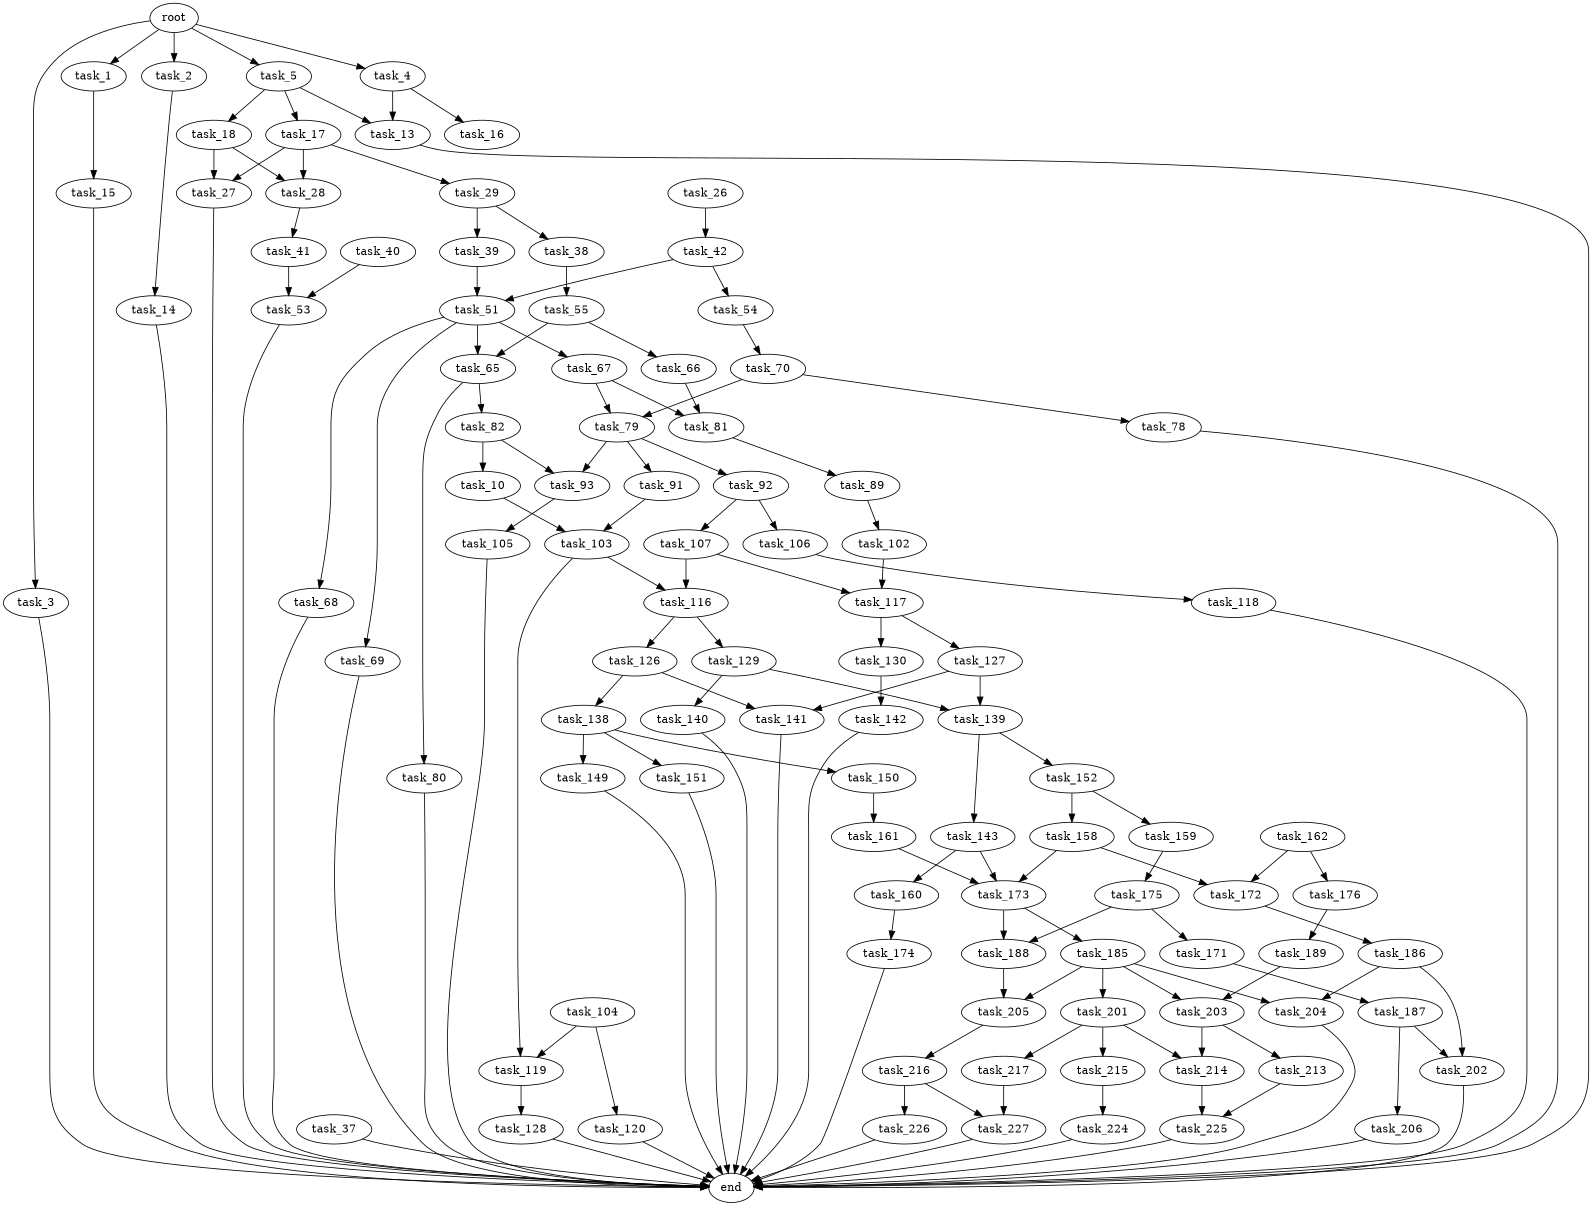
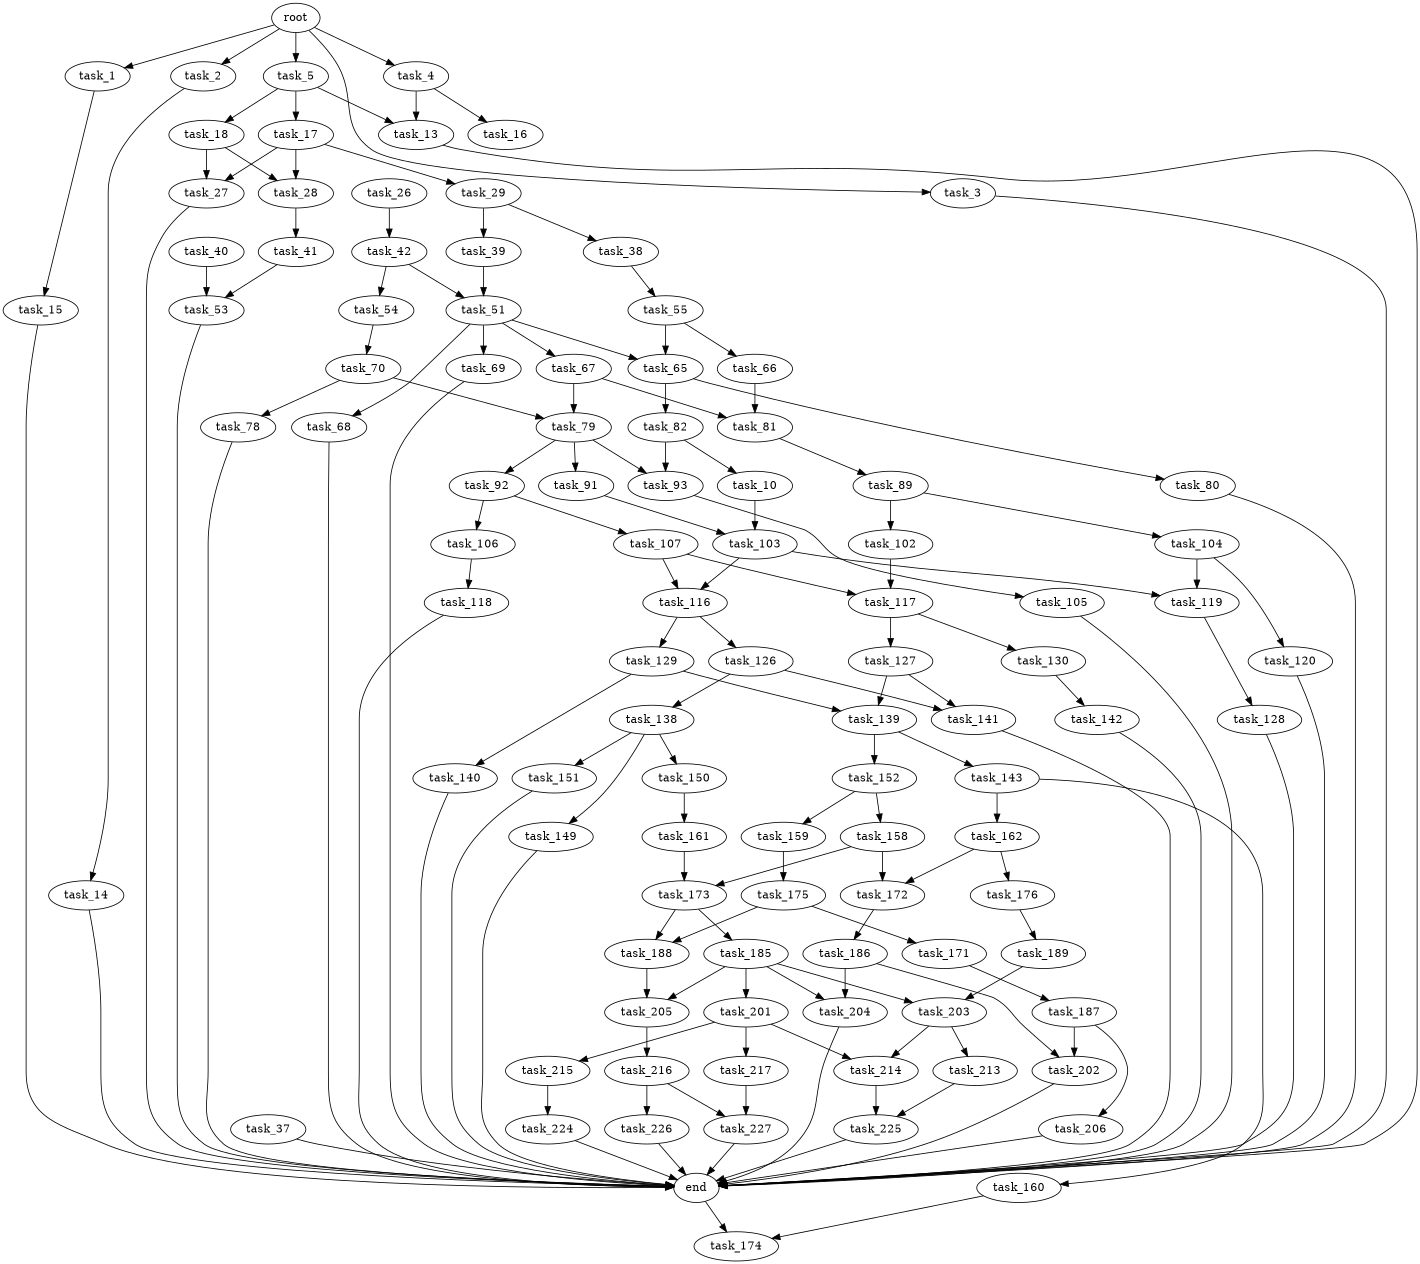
  digraph {
    root
    task_1
    task_2
    task_3
    task_4
    task_5
    task_15
    task_14
    end
    task_13
    task_16
    task_17
    task_18
    task_27
    task_28
    task_29
    task_26
    task_42
    task_41
    task_38
    task_39
    task_51
    task_54
    task_53
    task_55
    task_37
    task_40
    task_65
    task_66
    task_67
    task_68
    task_69
    task_70
    task_80
    task_82
    task_81
    task_79
    task_78
    task_93
    n40 [label=task_10]
    task_89
    task_91
    task_92
    task_103
    task_106
    task_107
    task_105
    task_102
    task_104
    task_117
    task_119
    task_120
    task_116
    task_118
    task_127
    task_130
    task_126
    task_129
    task_128
    task_138
    task_141
    task_139
    task_140
    task_142
    task_149
    task_150
    task_151
    n68 [label=task_143]
    task_152
    task_161
    task_160
    task_162
    task_158
    task_159
    task_174
    task_172
    task_176
    task_173
    task_175
    task_186
    task_185
    task_188
    task_171
    task_187
    task_189
    task_202
    task_206
    task_204
    task_201
    task_203
    task_205
    task_214
    task_215
    task_217
    task_213
    task_216
    task_225
    task_224
    task_227
    task_226
    root -> task_1
    root -> task_2
    root -> task_3
    root -> task_4
    root -> task_5
    task_1 -> task_15
    task_2 -> task_14
    task_3 -> end
    task_4 -> task_13
    task_4 -> task_16
    task_5 -> task_13
    task_5 -> task_17
    task_5 -> task_18
    task_15 -> end
    task_14 -> end
    task_13 -> end
    task_17 -> task_27
    task_17 -> task_28
    task_17 -> task_29
    task_18 -> task_27
    task_18 -> task_28
    task_27 -> end
    task_28 -> task_41
    task_29 -> task_38
    task_29 -> task_39
    task_26 -> task_42
    task_42 -> task_51
    task_42 -> task_54
    task_41 -> task_53
    task_38 -> task_55
    task_39 -> task_51
    task_51 -> task_65
    task_51 -> task_67
    task_51 -> task_68
    task_51 -> task_69
    task_54 -> task_70
    task_53 -> end
    task_55 -> task_65
    task_55 -> task_66
    task_37 -> end
    task_40 -> task_53
    task_65 -> task_80
    task_65 -> task_82
    task_66 -> task_81
    task_67 -> task_81
    task_67 -> task_79
    task_68 -> end
    task_69 -> end
    task_70 -> task_79
    task_70 -> task_78
    task_80 -> end
    task_82 -> task_93
    task_82 -> n40
    task_81 -> task_89
    task_79 -> task_93
    task_79 -> task_91
    task_79 -> task_92
    task_78 -> end
    task_93 -> task_105
    n40 -> task_103
    task_89 -> task_102
+   task_89 -> task_104
    task_91 -> task_103
    task_92 -> task_106
    task_92 -> task_107
    task_103 -> task_119
    task_103 -> task_116
    task_106 -> task_118
    task_107 -> task_117
    task_107 -> task_116
    task_105 -> end
    task_102 -> task_117
    task_104 -> task_119
    task_104 -> task_120
    task_117 -> task_127
    task_117 -> task_130
    task_119 -> task_128
    task_120 -> end
    task_116 -> task_126
    task_116 -> task_129
    task_118 -> end
    task_127 -> task_141
    task_127 -> task_139
    task_130 -> task_142
    task_126 -> task_138
    task_126 -> task_141
    task_129 -> task_139
    task_129 -> task_140
    task_128 -> end
    task_138 -> task_149
    task_138 -> task_150
    task_138 -> task_151
    task_141 -> end
    task_139 -> n68
    task_139 -> task_152
    task_140 -> end
    task_142 -> end
    task_149 -> end
    task_150 -> task_161
    task_151 -> end
    n68 -> task_160
-   n68 -> task_173
+   n68 -> task_162
    task_152 -> task_158
    task_152 -> task_159
    task_161 -> task_173
    task_160 -> task_174
    task_162 -> task_172
    task_162 -> task_176
    task_158 -> task_172
    task_158 -> task_173
    task_159 -> task_175
-   task_174 -> end
+   end -> task_174
    task_172 -> task_186
    task_176 -> task_189
    task_173 -> task_185
    task_173 -> task_188
    task_175 -> task_188
    task_175 -> task_171
    task_186 -> task_202
    task_186 -> task_204
    task_185 -> task_204
    task_185 -> task_201
    task_185 -> task_203
    task_185 -> task_205
    task_188 -> task_205
    task_171 -> task_187
    task_187 -> task_202
    task_187 -> task_206
    task_189 -> task_203
    task_202 -> end
    task_206 -> end
    task_204 -> end
    task_201 -> task_214
    task_201 -> task_215
    task_201 -> task_217
    task_203 -> task_214
    task_203 -> task_213
    task_205 -> task_216
    task_214 -> task_225
    task_215 -> task_224
    task_217 -> task_227
    task_213 -> task_225
    task_216 -> task_227
    task_216 -> task_226
    task_225 -> end
    task_224 -> end
    task_227 -> end
    task_226 -> end
  }
